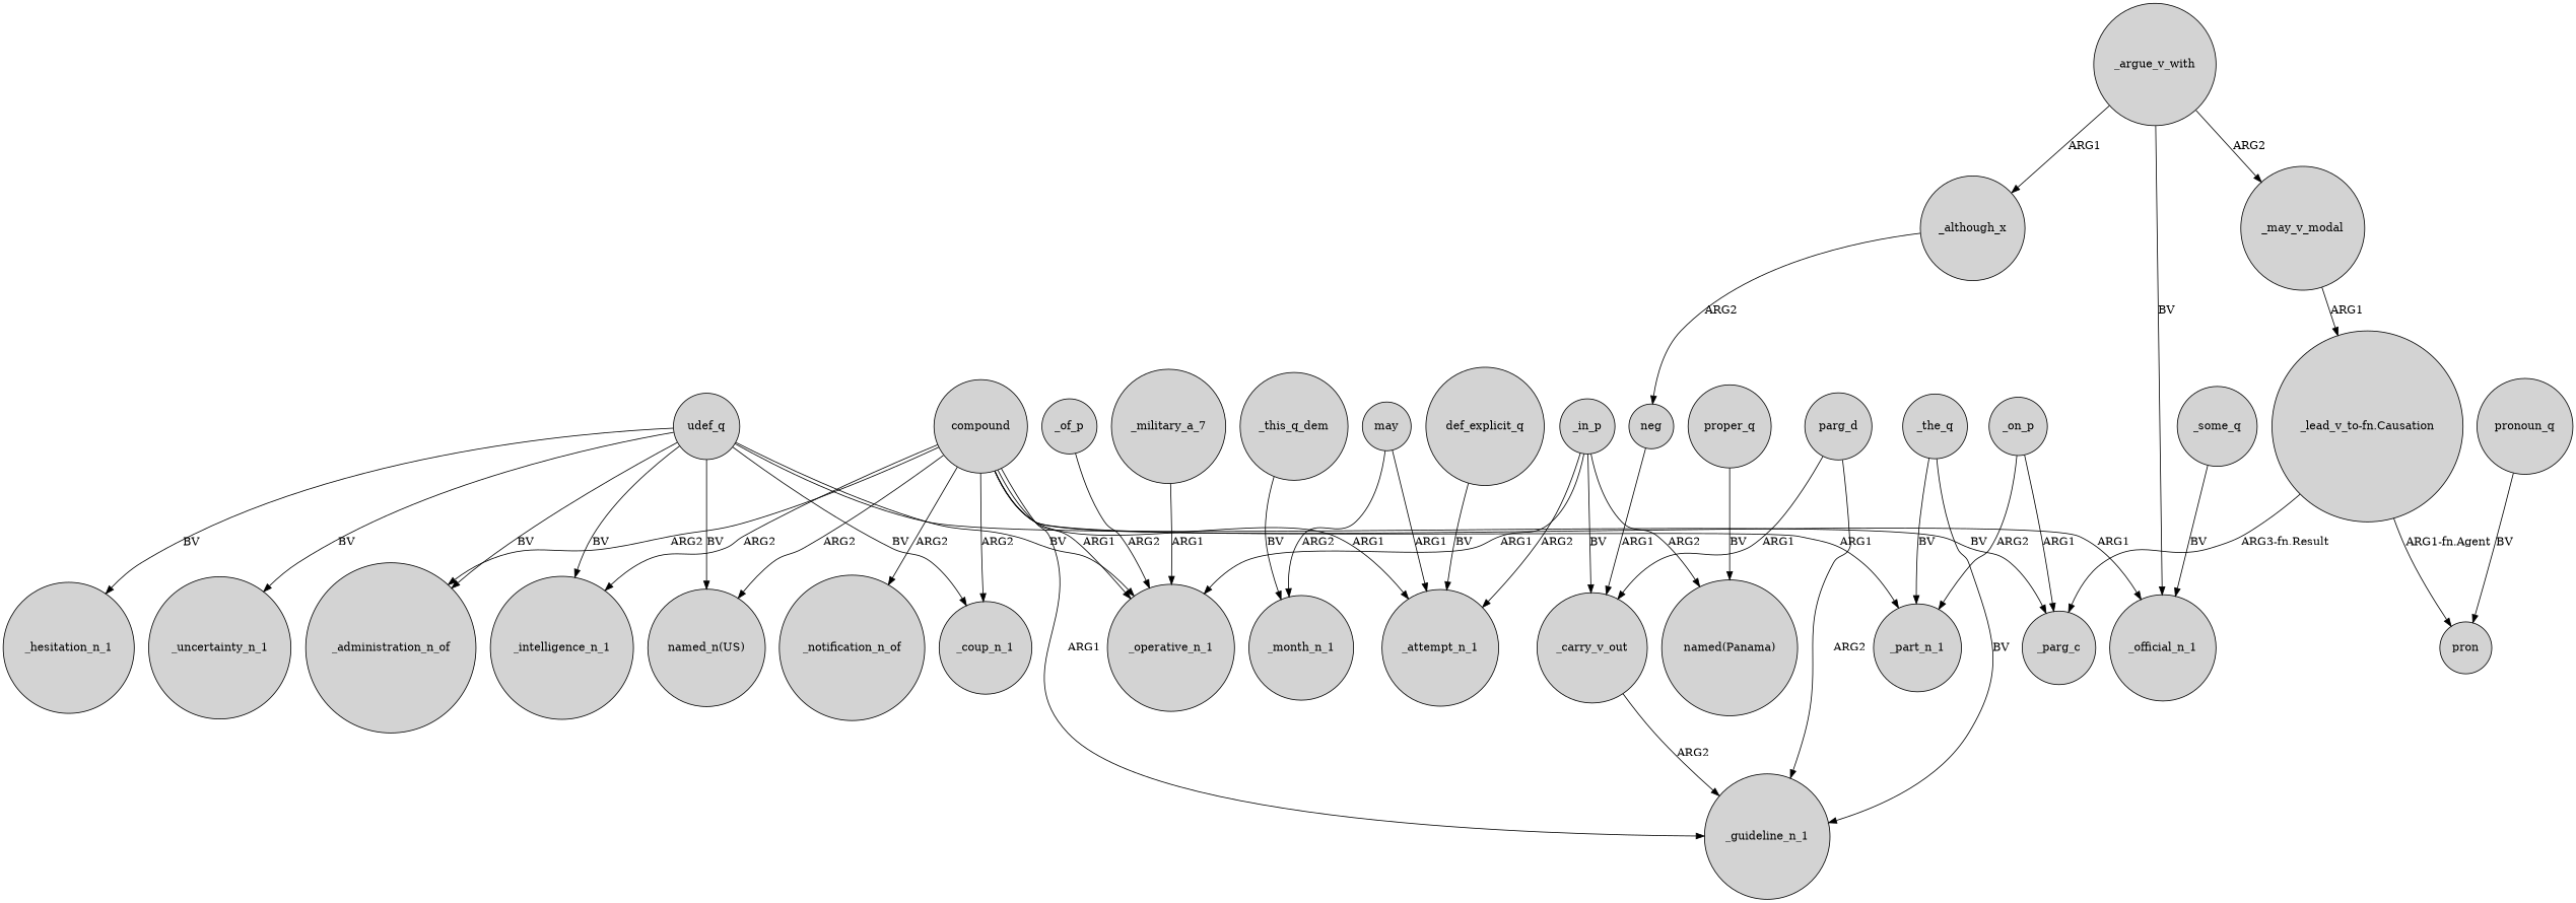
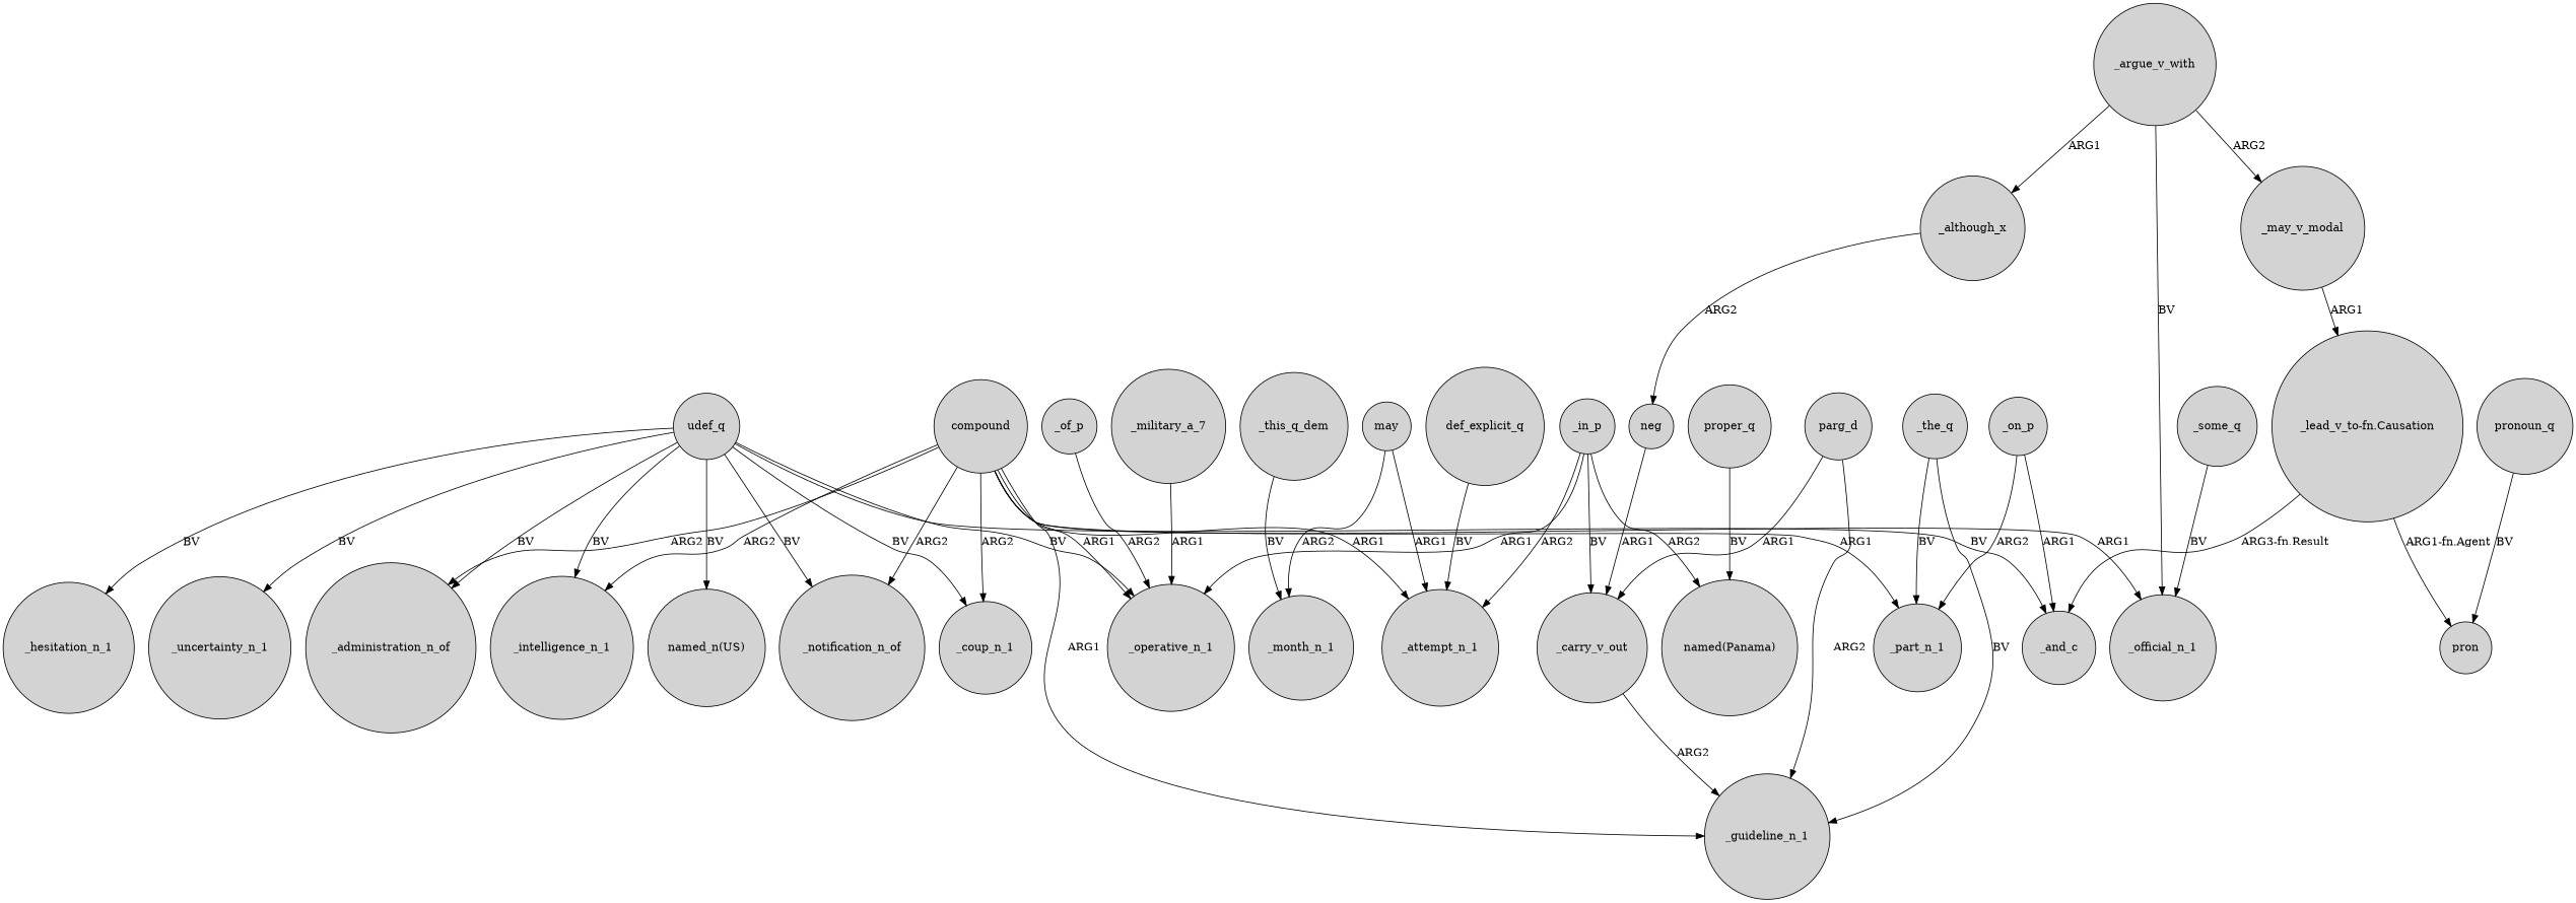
  digraph {
    node [shape=circle style=filled]
    udef_q
    _administration_n_of
    _intelligence_n_1
    _hesitation_n_1
    "named_n(US)"
-   _and_c [label=_parg_c]
+   _and_c
    _coup_n_1
    _operative_n_1
    _uncertainty_n_1
    _notification_n_of
    compound
    _guideline_n_1
    _attempt_n_1
    _official_n_1
    _part_n_1
    parg_d
    _carry_v_out
    n18 [label=may]
    _month_n_1
    "_lead_v_to-fn.Causation"
    pron
    _on_p
    n23 [label=_military_a_7]
    _this_q_dem
    _some_q
    _the_q
    _of_p
    _although_x
    neg
    _argue_v_with
    _may_v_modal
    _in_p
    "named(Panama)"
    proper_q
    pronoun_q
    def_explicit_q
    udef_q -> _administration_n_of [label=BV]
    udef_q -> _intelligence_n_1 [label=BV]
    udef_q -> _hesitation_n_1 [label=BV]
    udef_q -> "named_n(US)" [label=BV]
    udef_q -> _and_c [label=BV]
    udef_q -> _coup_n_1 [label=BV]
    udef_q -> _operative_n_1 [label=BV]
    udef_q -> _uncertainty_n_1 [label=BV]
+   udef_q -> _notification_n_of [label=BV]
    compound -> _administration_n_of [label=ARG2]
    compound -> _intelligence_n_1 [label=ARG2]
-   compound -> "named_n(US)" [label=ARG2]
    compound -> _coup_n_1 [label=ARG2]
    compound -> _operative_n_1 [label=ARG1]
    compound -> _notification_n_of [label=ARG2]
    compound -> _guideline_n_1 [label=ARG1]
    compound -> _attempt_n_1 [label=ARG1]
    compound -> _official_n_1 [label=ARG1]
    compound -> _part_n_1 [label=ARG1]
    parg_d -> _guideline_n_1 [label=ARG2]
    parg_d -> _carry_v_out [label=ARG1]
    _carry_v_out -> _guideline_n_1 [label=ARG2]
    n18 -> _attempt_n_1 [label=ARG1]
    n18 -> _month_n_1 [label=ARG2]
    "_lead_v_to-fn.Causation" -> _and_c [label="ARG3-fn.Result"]
    "_lead_v_to-fn.Causation" -> pron [label="ARG1-fn.Agent"]
    _on_p -> _and_c [label=ARG1]
    _on_p -> _part_n_1 [label=ARG2]
    n23 -> _operative_n_1 [label=ARG1]
    _this_q_dem -> _month_n_1 [label=BV]
    _some_q -> _official_n_1 [label=BV]
    _the_q -> _guideline_n_1 [label=BV]
    _the_q -> _part_n_1 [label=BV]
    _of_p -> _operative_n_1 [label=ARG2]
    _although_x -> neg [label=ARG2]
    neg -> _carry_v_out [label=ARG1]
    _argue_v_with -> _official_n_1 [label=BV]
    _argue_v_with -> _although_x [label=ARG1]
    _argue_v_with -> _may_v_modal [label=ARG2]
    _may_v_modal -> "_lead_v_to-fn.Causation" [label=ARG1]
    _in_p -> _operative_n_1 [label=ARG1]
    _in_p -> _attempt_n_1 [label=ARG2]
    _in_p -> _carry_v_out [label=BV]
    _in_p -> "named(Panama)" [label=ARG2]
    proper_q -> "named(Panama)" [label=BV]
    pronoun_q -> pron [label=BV]
    def_explicit_q -> _attempt_n_1 [label=BV]
  }
